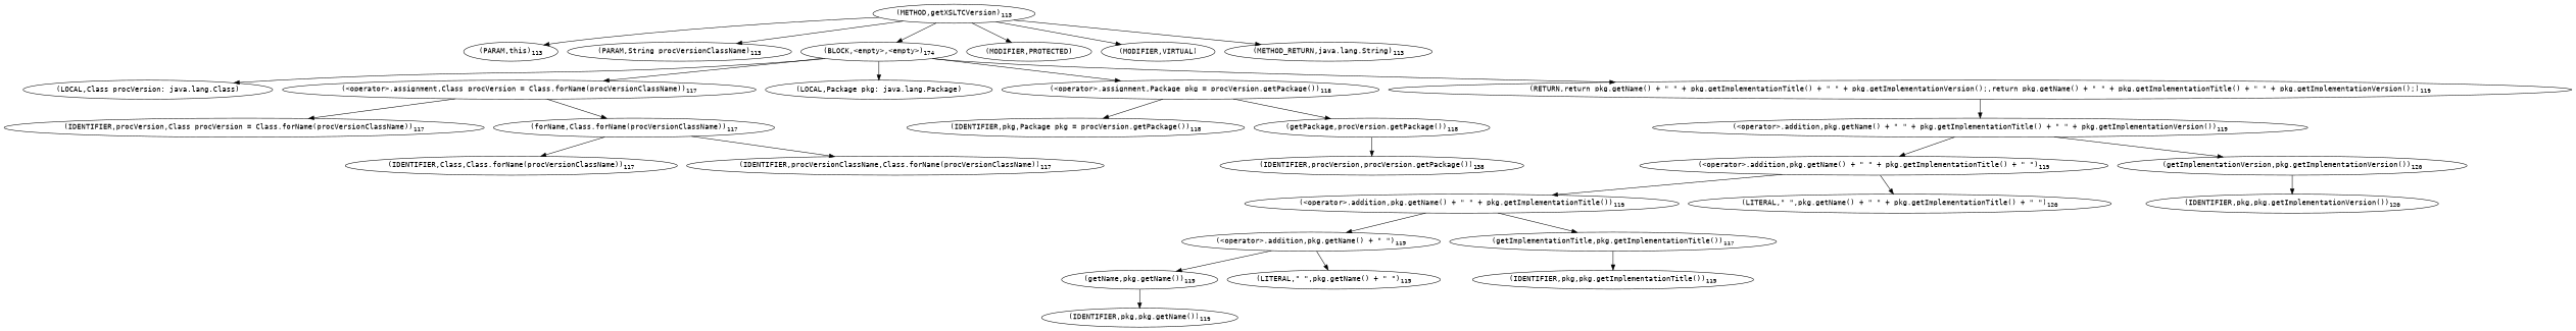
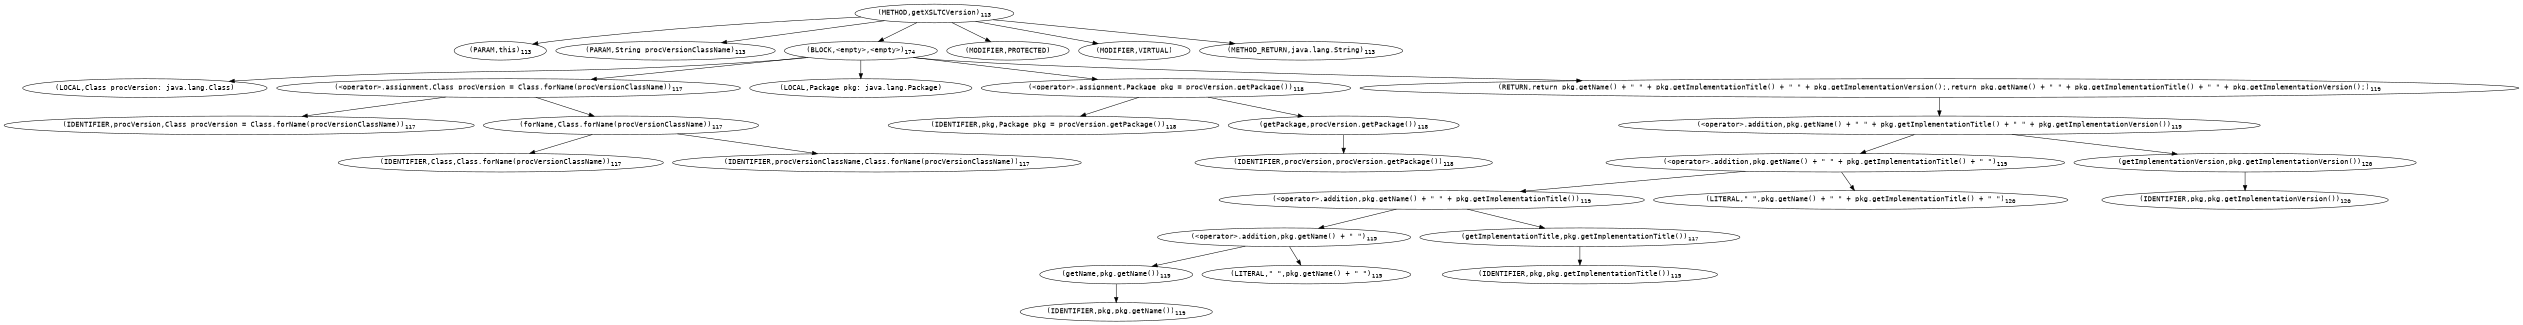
  digraph {
    fontname="DejaVu Sans Mono"
    node [fontname="DejaVu Sans Mono"]
    edge [fontname="DejaVu Sans Mono"]
    n1 [label=<(METHOD,getXSLTCVersion)<SUB>113</SUB>>]
    n2 [label=<(PARAM,this)<SUB>113</SUB>>]
    n3 [label=<(PARAM,String procVersionClassName)<SUB>113</SUB>>]
    n4 [label=<(BLOCK,&lt;empty&gt;,&lt;empty&gt;)<SUB>174</SUB>>]
    n5 [label=<(MODIFIER,PROTECTED)>]
    n6 [label=<(MODIFIER,VIRTUAL)>]
    n7 [label=<(METHOD_RETURN,java.lang.String)<SUB>113</SUB>>]
    n8 [label=<(LOCAL,Class procVersion: java.lang.Class)>]
    n9 [label=<(&lt;operator&gt;.assignment,Class procVersion = Class.forName(procVersionClassName))<SUB>117</SUB>>]
    n10 [label=<(LOCAL,Package pkg: java.lang.Package)>]
    n11 [label=<(&lt;operator&gt;.assignment,Package pkg = procVersion.getPackage())<SUB>118</SUB>>]
    n12 [label=<(RETURN,return pkg.getName() + &quot; &quot; + pkg.getImplementationTitle() + &quot; &quot; + pkg.getImplementationVersion();,return pkg.getName() + &quot; &quot; + pkg.getImplementationTitle() + &quot; &quot; + pkg.getImplementationVersion();)<SUB>119</SUB>>]
    n13 [label=<(IDENTIFIER,procVersion,Class procVersion = Class.forName(procVersionClassName))<SUB>117</SUB>>]
    n14 [label=<(forName,Class.forName(procVersionClassName))<SUB>117</SUB>>]
    n15 [label=<(IDENTIFIER,pkg,Package pkg = procVersion.getPackage())<SUB>118</SUB>>]
    n16 [label=<(getPackage,procVersion.getPackage())<SUB>118</SUB>>]
    n17 [label=<(&lt;operator&gt;.addition,pkg.getName() + &quot; &quot; + pkg.getImplementationTitle() + &quot; &quot; + pkg.getImplementationVersion())<SUB>119</SUB>>]
    n18 [label=<(IDENTIFIER,Class,Class.forName(procVersionClassName))<SUB>117</SUB>>]
    n19 [label=<(IDENTIFIER,procVersionClassName,Class.forName(procVersionClassName))<SUB>117</SUB>>]
-   n20 [label=<(IDENTIFIER,procVersion,procVersion.getPackage())<SUB>138</SUB>>]
+   n20 [label=<(IDENTIFIER,procVersion,procVersion.getPackage())<SUB>118</SUB>>]
    n21 [label=<(&lt;operator&gt;.addition,pkg.getName() + &quot; &quot; + pkg.getImplementationTitle() + &quot; &quot;)<SUB>119</SUB>>]
    n22 [label=<(getImplementationVersion,pkg.getImplementationVersion())<SUB>120</SUB>>]
    n23 [label=<(&lt;operator&gt;.addition,pkg.getName() + &quot; &quot; + pkg.getImplementationTitle())<SUB>119</SUB>>]
    n24 [label=<(LITERAL,&quot; &quot;,pkg.getName() + &quot; &quot; + pkg.getImplementationTitle() + &quot; &quot;)<SUB>120</SUB>>]
    n25 [label=<(IDENTIFIER,pkg,pkg.getImplementationVersion())<SUB>120</SUB>>]
    n26 [label=<(&lt;operator&gt;.addition,pkg.getName() + &quot; &quot;)<SUB>119</SUB>>]
    n27 [label=<(getImplementationTitle,pkg.getImplementationTitle())<SUB>117</SUB>>]
    n28 [label=<(getName,pkg.getName())<SUB>119</SUB>>]
    n29 [label=<(LITERAL,&quot; &quot;,pkg.getName() + &quot; &quot;)<SUB>119</SUB>>]
    n30 [label=<(IDENTIFIER,pkg,pkg.getImplementationTitle())<SUB>119</SUB>>]
    n31 [label=<(IDENTIFIER,pkg,pkg.getName())<SUB>119</SUB>>]
    n1 -> n2
    n1 -> n3
    n1 -> n4
    n1 -> n5
    n1 -> n6
    n1 -> n7
    n4 -> n8
    n4 -> n9
    n4 -> n10
    n4 -> n11
    n4 -> n12
    n9 -> n13
    n9 -> n14
    n11 -> n15
    n11 -> n16
    n12 -> n17
    n14 -> n18
    n14 -> n19
    n16 -> n20
    n17 -> n21
    n17 -> n22
    n21 -> n23
    n21 -> n24
    n22 -> n25
    n23 -> n26
    n23 -> n27
    n26 -> n28
    n26 -> n29
    n27 -> n30
    n28 -> n31
  }
